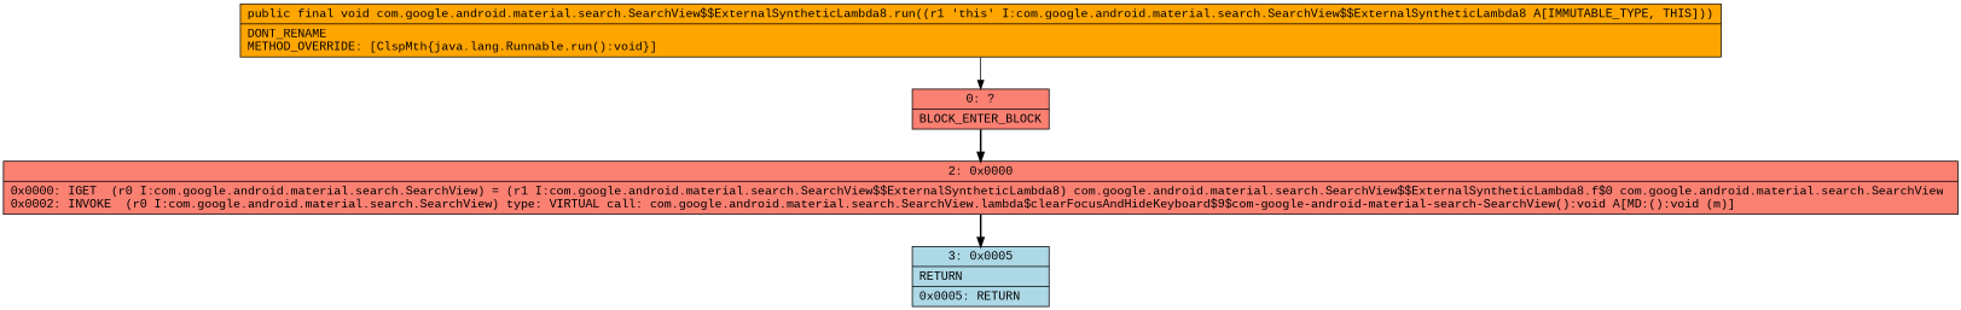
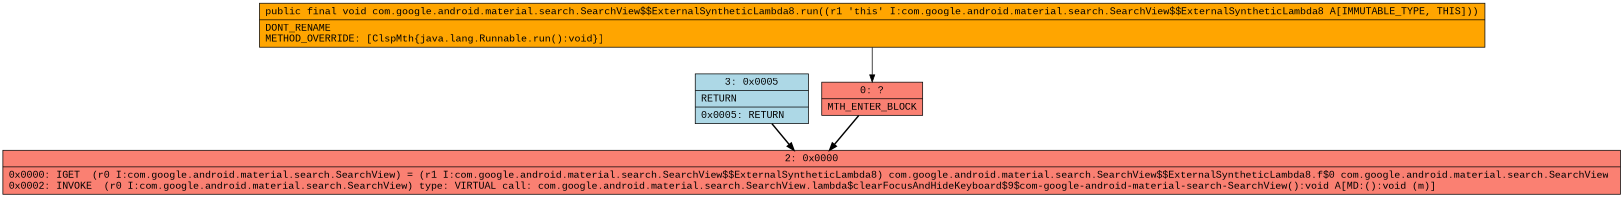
  digraph {
    fontname="Liberation Mono"
    node [fillcolor=salmon fontname="Liberation Mono" shape=record style=filled]
    edge [fontname="Liberation Mono" style=bold]
-   n1 [label="{0\:\ ?|BLOCK_ENTER_BLOCK\l}"]
+   n1 [label="{0\:\ ?|MTH_ENTER_BLOCK\l}"]
    n2 [label="{2\:\ 0x0000|0x0000: IGET  (r0 I:com.google.android.material.search.SearchView) = (r1 I:com.google.android.material.search.SearchView$$ExternalSyntheticLambda8) com.google.android.material.search.SearchView$$ExternalSyntheticLambda8.f$0 com.google.android.material.search.SearchView \l0x0002: INVOKE  (r0 I:com.google.android.material.search.SearchView) type: VIRTUAL call: com.google.android.material.search.SearchView.lambda$clearFocusAndHideKeyboard$9$com\-google\-android\-material\-search\-SearchView():void A[MD:():void (m)]\l}"]
    n3 [fillcolor=lightblue label="{3\:\ 0x0005|RETURN\l|0x0005: RETURN   \l}"]
    n4 [fillcolor=orange label="{public final void com.google.android.material.search.SearchView$$ExternalSyntheticLambda8.run((r1 'this' I:com.google.android.material.search.SearchView$$ExternalSyntheticLambda8 A[IMMUTABLE_TYPE, THIS]))  | DONT_RENAME\lMETHOD_OVERRIDE: [ClspMth\{java.lang.Runnable.run():void\}]\l}"]
    n1 -> n2
-   n2 -> n3
+   n3 -> n2
    n4 -> n1 [style=solid]
  }
